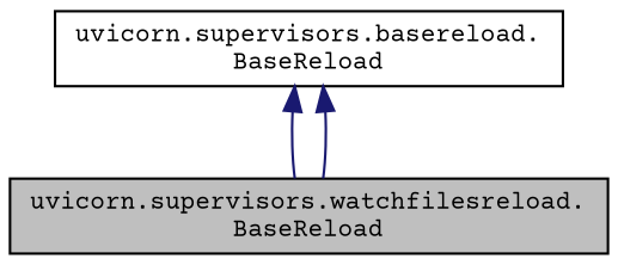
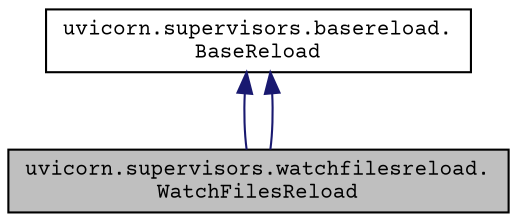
  digraph {
    fontname="Courier Prime"
    node [color=black fontname="Courier Prime" fontsize=10 shape=record style=filled]
    edge [color=midnightblue dir=back fontname="Courier Prime" fontsize=10 labelfontname=Helvetica labelfontsize=10 style=solid]
-   n1 [fillcolor=grey75 fontcolor=black height=0.2 label="uvicorn.supervisors.watchfilesreload.\lBaseReload" width=0.4]
+   n1 [fillcolor=grey75 fontcolor=black height=0.2 label="uvicorn.supervisors.watchfilesreload.\lWatchFilesReload" width=0.4]
    n2 [fillcolor=white height=0.2 label="uvicorn.supervisors.basereload.\lBaseReload" width=0.4]
    n2 -> n1
    n2 -> n1
  }
